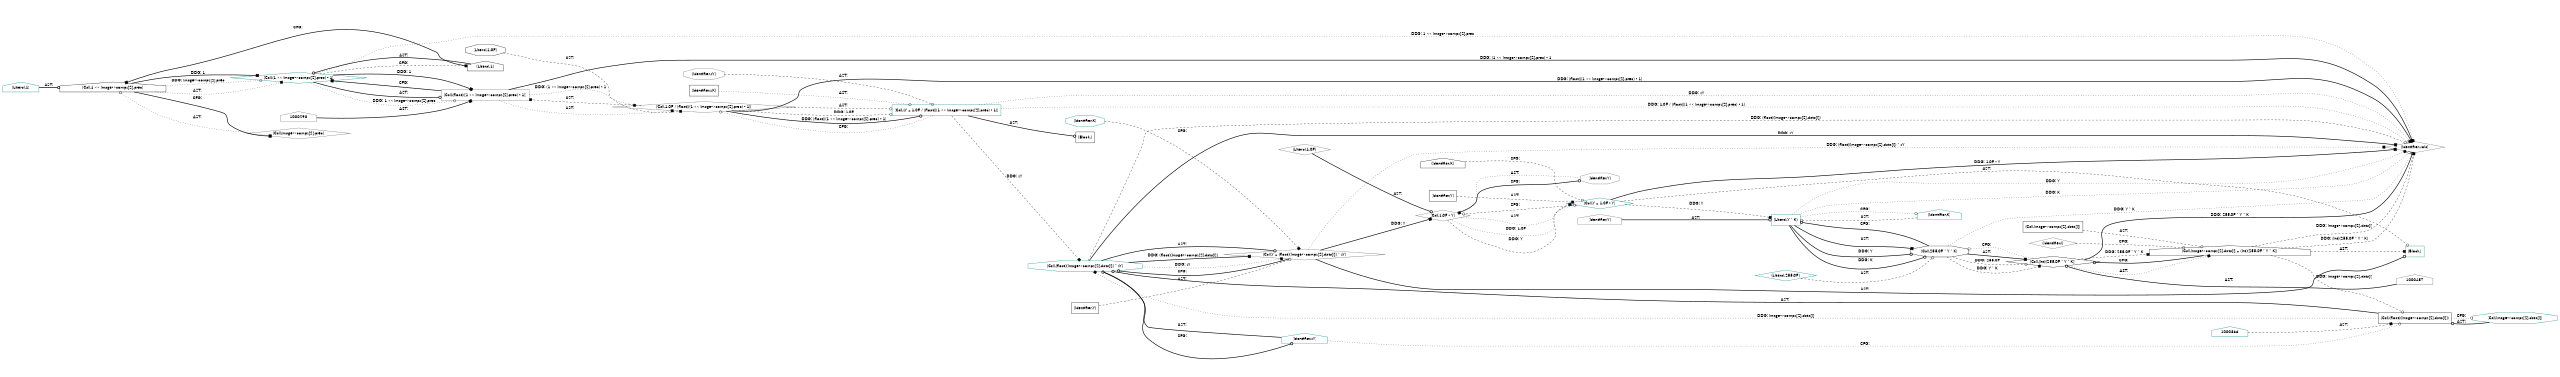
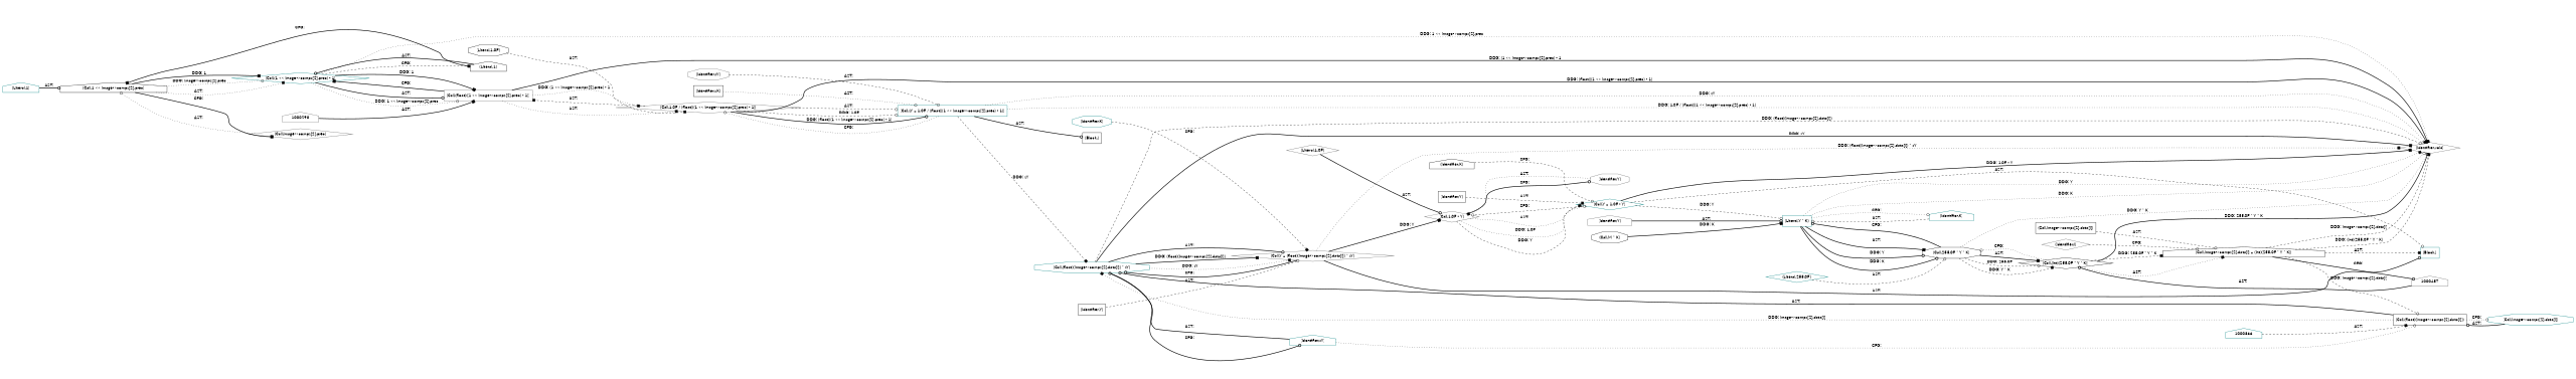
  digraph {
    fontname=Lato
    rankdir=LR
    node [color=black fontname=Lato shape=house]
    edge [arrowhead=odot fontname=Lato style=bold]
    n1 [label="(Call,1 << image->comps[2].prec)"]
    n2 [color=teal label="(Call,(1 << image->comps[2].prec) - 1)" shape=diamond]
    n3 [color=gray40 label="(Call,image->comps[2].prec)" shape=diamond]
    n4 [color=gray40 label="(Call,(float)((1 << image->comps[2].prec) - 1))" shape=box]
    n5 [color=gray40 label="(Identifier,void)" shape=diamond]
    n6 [label="(Literal,1)"]
    n7 [color=gray40 label="(Call,1.0F / (float)((1 << image->comps[2].prec) - 1))" shape=diamond]
    n8 [color=teal label="(Call,sY = 1.0F / (float)((1 << image->comps[2].prec) - 1))" shape=box]
    n9 [color=teal label="(Call,(float)(image->comps[2].data[i]) * sY)" shape=octagon]
    n10 [label="(Block,)" shape=box]
    n11 [color=gray40 label="(Call,Y = (float)(image->comps[2].data[i]) * sY)" shape=diamond]
    n12 [color=teal label="(Identifier,sY)"]
    n13 [color=gray40 label="(Call,1.0F - Y)" shape=diamond]
    n14 [color=teal label="(Block,)" shape=box]
    n15 [label="(Call,(float)(image->comps[2].data[i]))" shape=box]
    n16 [color=teal label="(Call,Y = 1.0F - Y)" shape=diamond]
    n17 [color=gray40 label="(Identifier,Y)" shape=octagon]
    n18 [color=teal label="(Literal,Y * K)" shape=box]
    n19 [label="(Call,255.0F * Y * K)" shape=octagon]
    n20 [color=teal label="(Identifier,K)"]
    n21 [label="(Call,(int)(255.0F * Y * K))" shape=diamond]
    n22 [label="(Call,image->comps[2].data[i] = (int)(255.0F * Y * K))"]
    n23 [color=teal label="(Call,image->comps[2].data[i])" shape=octagon]
    n24 [color=teal label="(Literal,1)"]
    n25 [label="(Identifier,Y)" shape=box]
    n26 [label="(Identifier,Y)" shape=box]
    n27 [label="(Identifier,K)"]
    n28 [color=gray40 label="(Identifier,Y)"]
    n29 [label="(Call,image->comps[2].data[i])" shape=box]
    n30 [label="(Identifier,sK)" shape=box]
    n31 [color=gray40 label="(Identifier,i)" shape=diamond]
    n32 [color=teal label="(Literal,255.0F)" shape=diamond]
    n33 [color=gray40 label="(Identifier,sY)" shape=octagon]
    n34 [color=teal label="(Identifier,K)" shape=octagon]
    n35 [label="(Literal,1.0F)" shape=octagon]
    n36 [color=gray40 label="(Literal,1.0F)" shape=diamond]
+   n37 [label="(Call,M * K)" shape=octagon]
    1000293 [color=gray40]
    1000457 [color=gray40]
    1000366 [color=teal]
    n1 -> n2 [arrowhead=box label="AST: " style=dotted]
    n1 -> n2 [arrowhead=box label="DDG: 1"]
    n1 -> n2 [label="DDG: image->comps[2].prec" style=dotted]
    n1 -> n3 [arrowhead=box label="CFG: "]
    n2 -> n4 [label="AST: "]
    n2 -> n4 [label="DDG: 1 << image->comps[2].prec" style=dotted]
    n2 -> n4 [arrowhead=box label="DDG: 1"]
    n2 -> n5 [arrowhead=box label="DDG: 1 << image->comps[2].prec" style=dotted]
    n2 -> n6 [arrowhead=box label="CFG: " style=dashed]
    n3 -> n1 [label="AST: " style=dotted]
    n4 -> n2 [arrowhead=box label="CFG: "]
    n4 -> n5 [arrowhead=box label="DDG: (1 << image->comps[2].prec) - 1"]
    n4 -> n7 [arrowhead=box label="AST: " style=dotted]
    n4 -> n7 [arrowhead=box label="DDG: (1 << image->comps[2].prec) - 1" style=dotted]
    n6 -> n1 [arrowhead=box label="CFG: "]
    n6 -> n2 [label="AST: "]
    n7 -> n4 [arrowhead=box label="AST: " style=dashed]
    n7 -> n5 [label="DDG: (float)((1 << image->comps[2].prec) - 1)"]
    n7 -> n8 [label="AST: " style=dashed]
    n7 -> n8 [label="DDG: 1.0F" style=dashed]
    n7 -> n8 [label="DDG: (float)((1 << image->comps[2].prec) - 1)"]
    n8 -> n5 [label="DDG: 1.0F / (float)((1 << image->comps[2].prec) - 1)" style=dotted]
    n8 -> n5 [arrowhead=box label="DDG: sY" style=dotted]
    n8 -> n7 [label="CFG: " style=dotted]
    n8 -> n9 [arrowhead=box label="DDG: sY" style=dashed]
    n8 -> n10 [label="AST: "]
    n9 -> n5 [label="DDG: (float)(image->comps[2].data[i])" style=dashed]
    n9 -> n5 [arrowhead=box label="DDG: sY"]
    n9 -> n11 [label="AST: "]
    n9 -> n11 [arrowhead=box label="DDG: (float)(image->comps[2].data[i])"]
    n9 -> n11 [arrowhead=box label="DDG: sY" style=dotted]
    n9 -> n12 [label="CFG: "]
    n11 -> n5 [arrowhead=box label="DDG: (float)(image->comps[2].data[i]) * sY" style=dotted]
    n11 -> n9 [label="CFG: "]
    n11 -> n13 [arrowhead=box label="DDG: Y"]
    n11 -> n14 [label="AST: "]
    n12 -> n9 [label="AST: "]
    n12 -> n15 [label="CFG: " style=dotted]
    n13 -> n16 [label="AST: " style=dotted]
    n13 -> n16 [label="DDG: 1.0F" style=dotted]
    n13 -> n16 [arrowhead=box label="DDG: Y" style=dashed]
    n13 -> n17 [label="CFG: "]
    n15 -> n9 [label="AST: "]
    n15 -> n9 [arrowhead=box label="DDG: image->comps[2].data[i]" style=dotted]
    n15 -> n23 [label="CFG: " style=dotted]
    n16 -> n5 [arrowhead=box label="DDG: 1.0F - Y"]
    n16 -> n13 [label="CFG: " style=dashed]
    n16 -> n14 [label="AST: " style=dashed]
-   n16 -> n18 [arrowhead=box label="DDG: Y" style=dashed]
+   n16 -> n18 [label="DDG: Y" style=dashed]
    n17 -> n13 [arrowhead=box label="AST: " style=dotted]
    n18 -> n5 [arrowhead=box label="DDG: Y" style=dotted]
    n18 -> n5 [label="DDG: K" style=dotted]
    n18 -> n19 [arrowhead=box label="AST: "]
    n18 -> n19 [label="DDG: Y"]
    n18 -> n19 [label="DDG: K"]
    n18 -> n20 [label="CFG: " style=dotted]
    n19 -> n5 [label="DDG: Y * K" style=dotted]
    n19 -> n18 [label="CFG: "]
    n19 -> n21 [arrowhead=box label="AST: "]
    n19 -> n21 [label="DDG: 255.0F" style=dashed]
    n19 -> n21 [arrowhead=box label="DDG: Y * K" style=dashed]
    n20 -> n18 [label="AST: " style=dashed]
    n21 -> n5 [label="DDG: 255.0F * Y * K"]
    n21 -> n19 [label="CFG: " style=dotted]
    n21 -> n22 [arrowhead=box label="AST: " style=dotted]
    n21 -> n22 [arrowhead=box label="DDG: 255.0F * Y * K" style=dashed]
    n22 -> n5 [label="DDG: image->comps[2].data[i]" style=dashed]
    n22 -> n5 [arrowhead=box label="DDG: (int)(255.0F * Y * K)" style=dashed]
    n22 -> n14 [arrowhead=box label="AST: " style=dashed]
    n22 -> n15 [label="DDG: image->comps[2].data[i]" style=dashed]
-   n22 -> n21 [label="CFG: "]
+   n22 -> 1000457 [label="CFG: "]
    n23 -> n15 [label="AST: "]
    n24 -> n1 [label="AST: "]
    n25 -> n16 [arrowhead=box label="AST: " style=dashed]
    n26 -> n11 [label="AST: " style=dashed]
    n27 -> n16 [label="CFG: " style=dashed]
    n28 -> n18 [label="AST: "]
    n29 -> n22 [label="AST: " style=dashed]
    n30 -> n8 [label="AST: " style=dotted]
    n31 -> n22 [label="CFG: " style=dashed]
    n32 -> n19 [label="AST: " style=dashed]
    n33 -> n8 [label="AST: " style=dashed]
    n34 -> n11 [arrowhead=box label="CFG: " style=dashed]
    n35 -> n7 [arrowhead=box label="AST: " style=dashed]
    n36 -> n13 [label="AST: "]
+   n37 -> n18 [arrowhead=box label="DDG: K"]
    1000293 -> n4 [arrowhead=box label="AST: "]
    1000457 -> n21 [label="AST: "]
    1000366 -> n15 [arrowhead=box label="AST: " style=dashed]
  }
